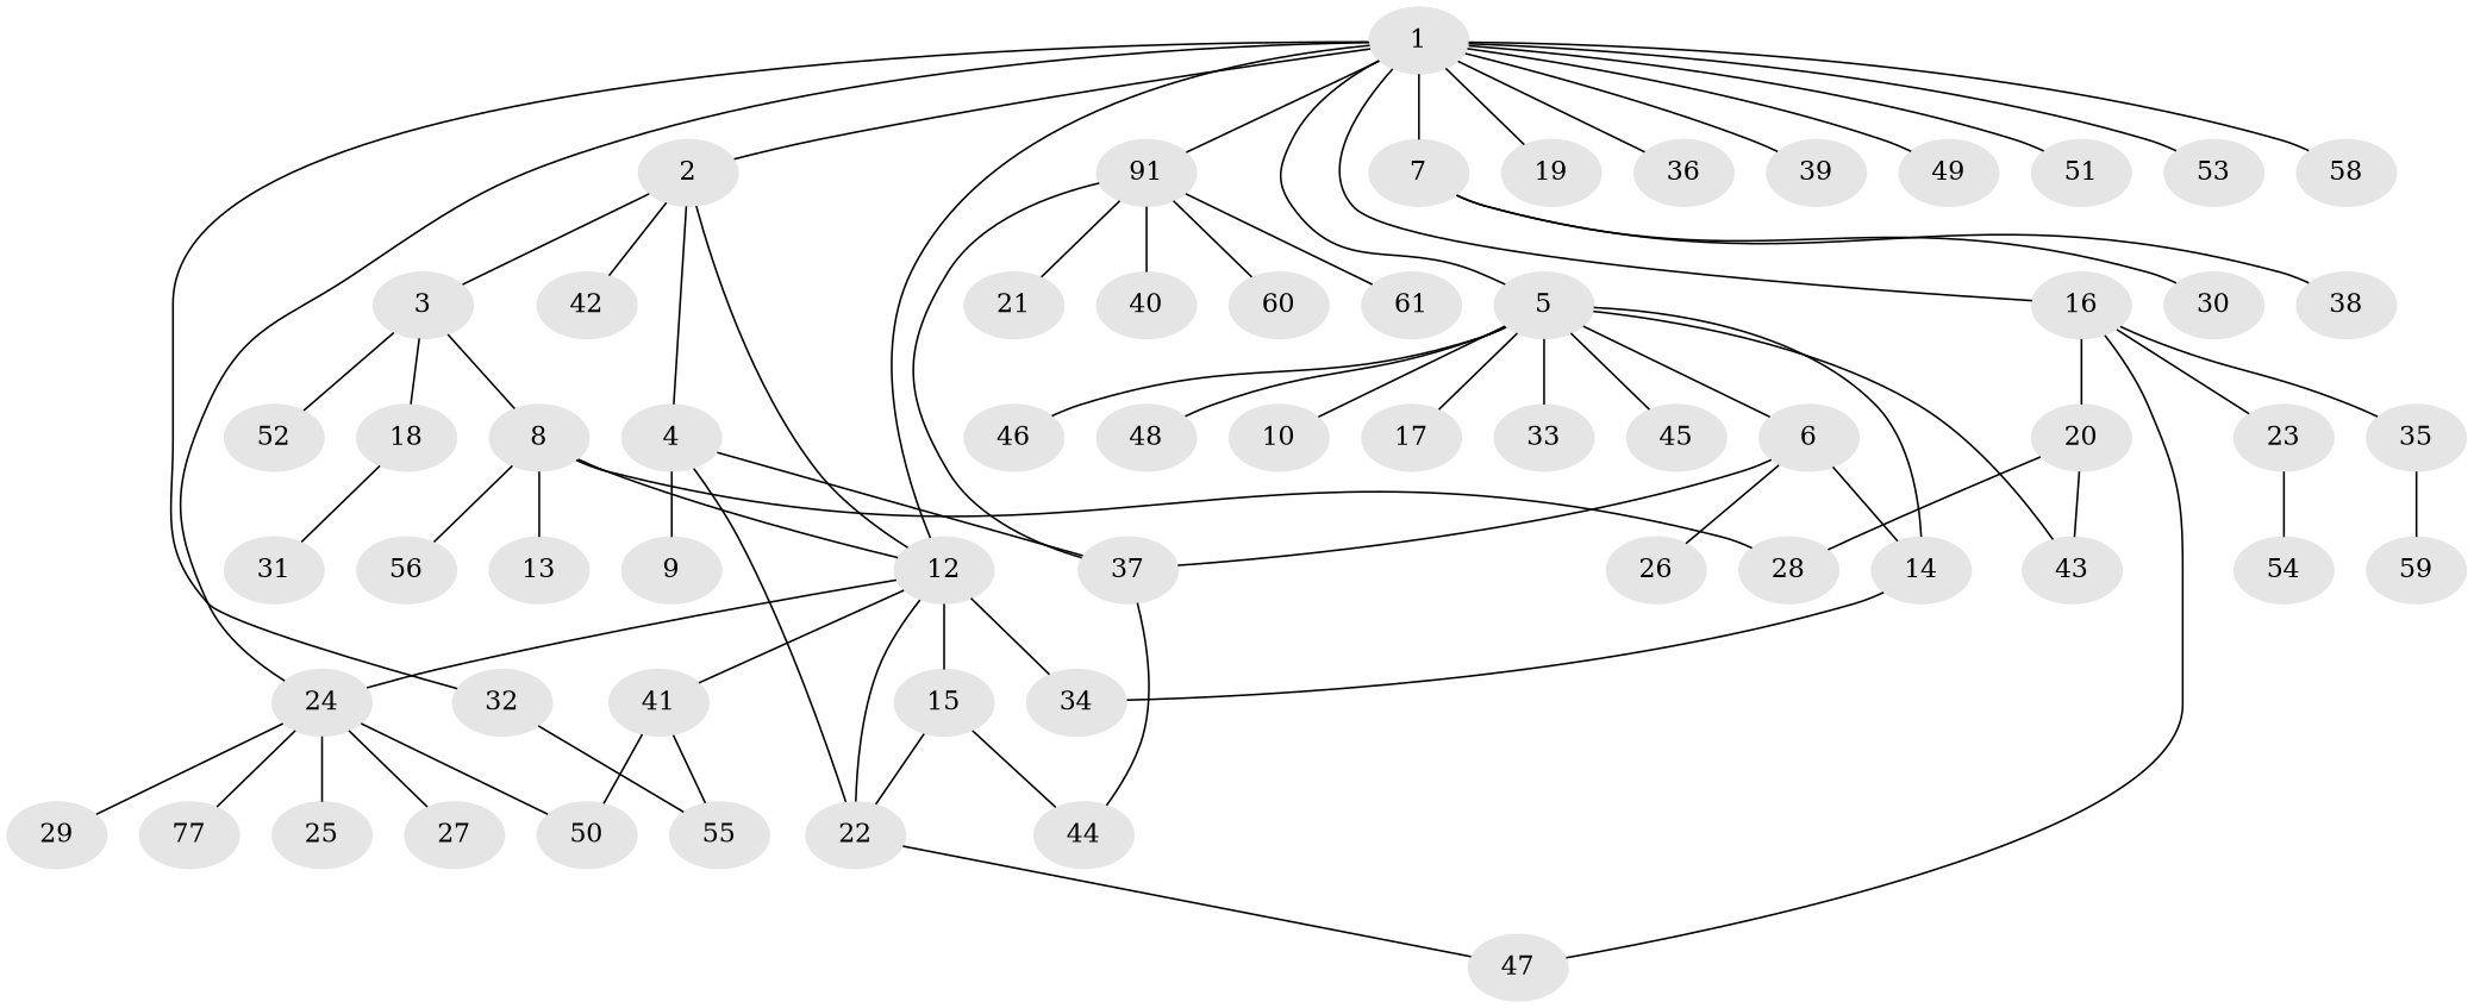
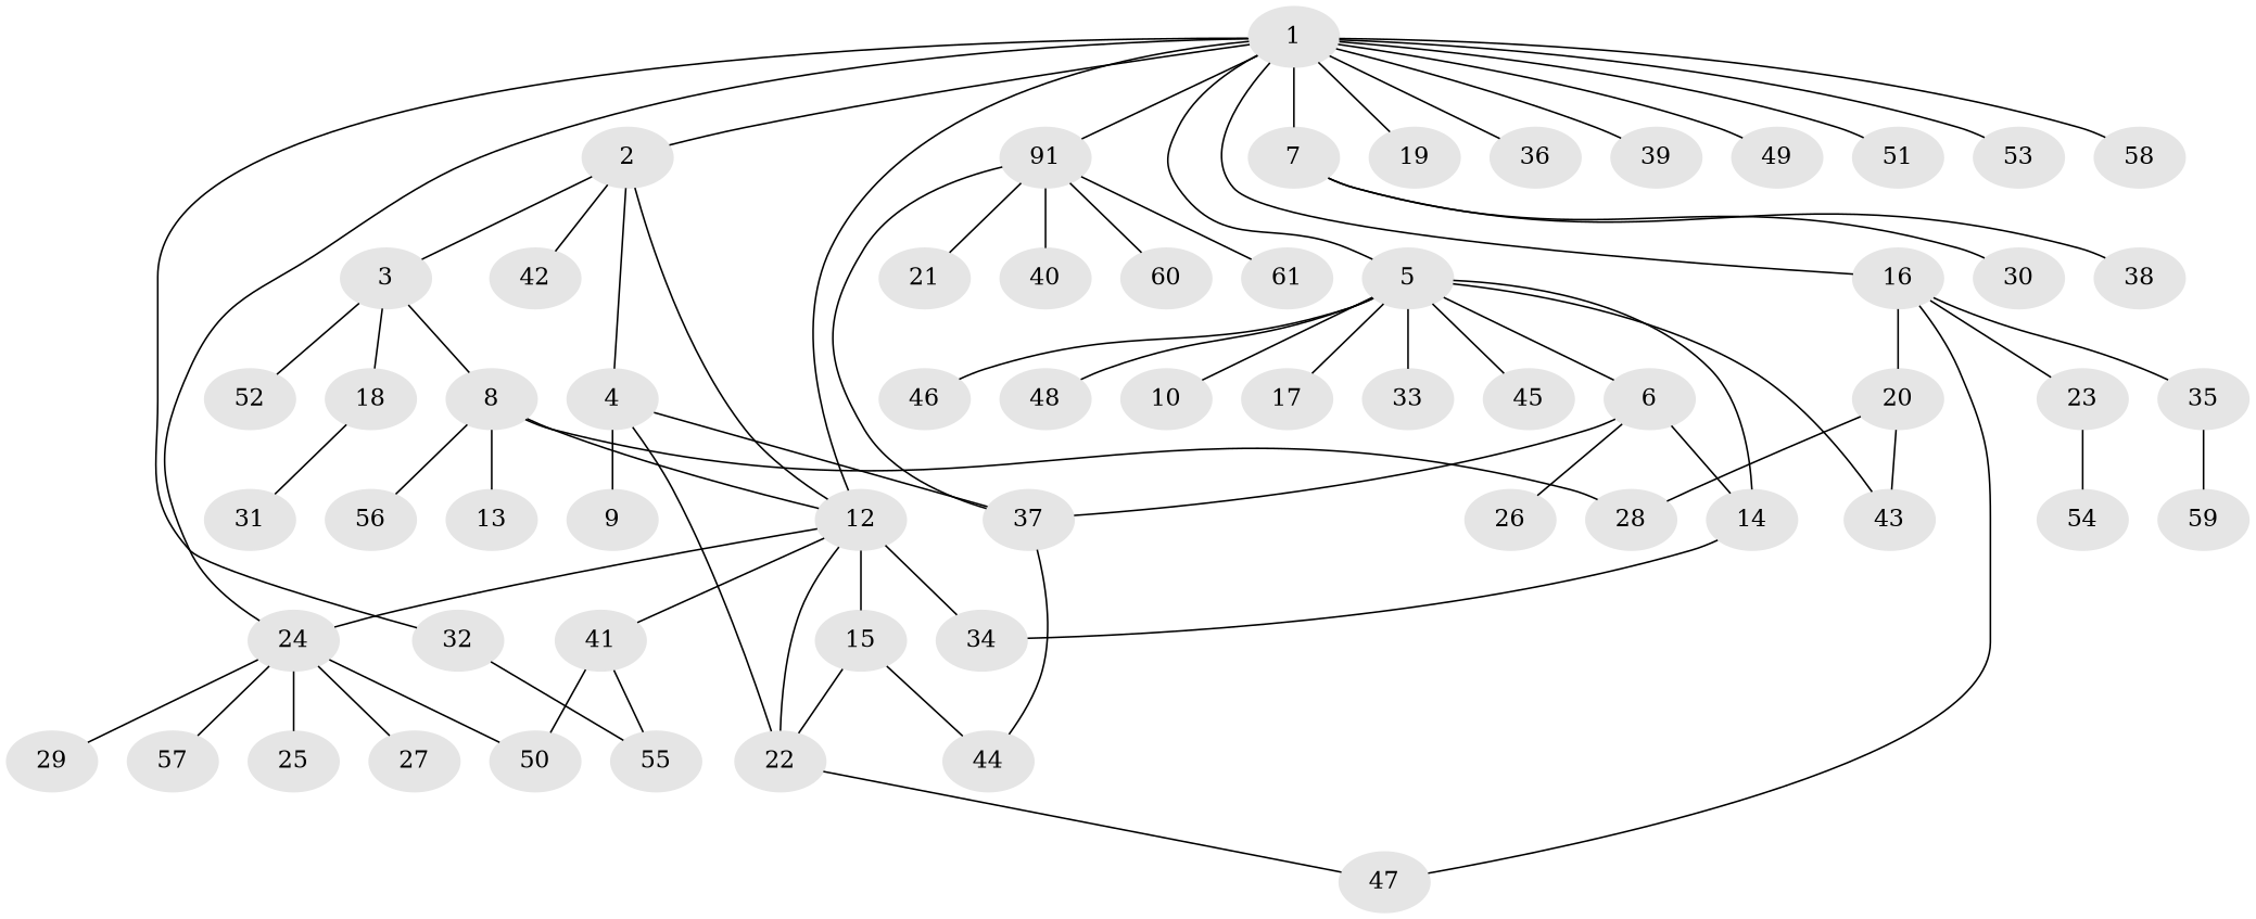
  graph {
    node [color=gray90 style=filled]
    edge [weight=1.0]
    1
    2
    5
    7
    n5 [label=91]
    12
    16
    19
    24
    32
    36
    39
    49
    51
    53
    58
    3
    4
    42
    6
    10
    14
    17
    33
    43
    45
    46
    48
    30
    38
    37
    21
    40
    60
    61
    22
    15
    34
    41
    20
    23
    35
    47
    25
    27
    29
-   57 [label=77]
+   57
    50
    55
    8
    18
    52
    9
    13
    28
    56
    31
    44
    26
    54
    59
    1 -- 2
    1 -- 5
    1 -- 7
    1 -- n5
    1 -- 12
    1 -- 16
    1 -- 19
    1 -- 24
    1 -- 32
    1 -- 36
    1 -- 39
    1 -- 49
    1 -- 51
    1 -- 53
    1 -- 58
    2 -- 12
    2 -- 3
    2 -- 4
    2 -- 42
    5 -- 6
    5 -- 10
    5 -- 14
    5 -- 17
    5 -- 33
    5 -- 43
    5 -- 45
    5 -- 46
    5 -- 48
    7 -- 30
    7 -- 38
    n5 -- 37
    n5 -- 21
    n5 -- 40
    n5 -- 60
    n5 -- 61
    12 -- 24
    12 -- 22
    12 -- 15 [weight=9.0]
    12 -- 34
    12 -- 41
    16 -- 20
    16 -- 23
    16 -- 35
    16 -- 47
    24 -- 25
    24 -- 27
    24 -- 29
    24 -- 57
    24 -- 50
    32 -- 55
    3 -- 8
    3 -- 18
    3 -- 52
    4 -- 37
    4 -- 22
    4 -- 9 [weight=2.0]
    6 -- 14
    6 -- 37
    6 -- 26 [weight=2.0]
    14 -- 34 [weight=2.0]
    37 -- 44
    22 -- 47
    15 -- 22
    15 -- 44
    41 -- 50 [weight=2.0]
    41 -- 55
    20 -- 43
    20 -- 28 [weight=3.0]
    23 -- 54
    35 -- 59
    8 -- 12
    8 -- 13
    8 -- 28
    8 -- 56
    18 -- 31 [weight=2.0]
  }
